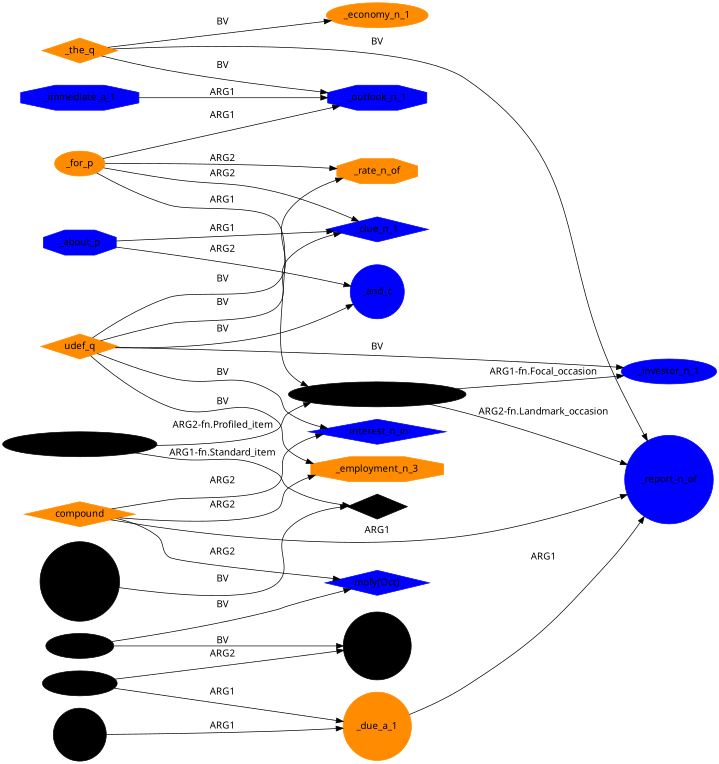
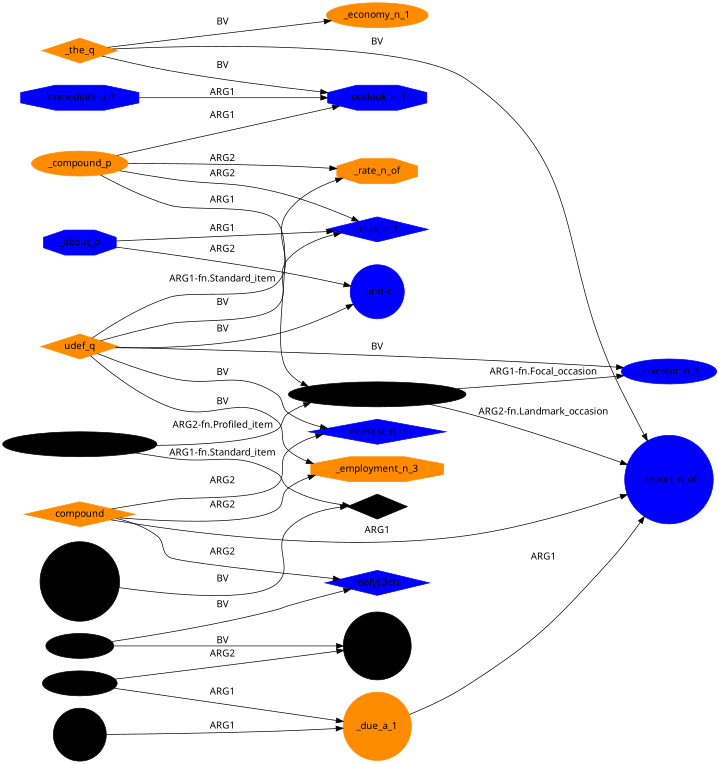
  digraph {
    fontname="Noto Sans"
    rankdir=LR
    node [color=blue fontname="Noto Sans" shape=diamond style=filled]
    edge [fontname="Noto Sans"]
    _clue_n_1
-   _for_p [color=darkorange shape=ellipse]
+   _for_p [color=darkorange shape=ellipse label=_compound_p]
    _outlook_n_1 [shape=octagon]
    "_scour_v_1-fn.Relative_time" [color=black shape=ellipse]
    _rate_n_of [color=darkorange shape=octagon]
    _report_n_of [shape=circle]
    _investor_n_1 [shape=ellipse]
    proper_q [color=black shape=ellipse]
    "dofw(Fri)" [color=black shape=circle]
    "mofy(Oct)"
    _the_q [color=darkorange]
    _economy_n_1 [color=darkorange shape=ellipse]
    _due_a_1 [color=darkorange shape=circle]
    udef_q [color=darkorange]
    n15 [color=darkorange label=_employment_n_3 shape=octagon]
    _and_c [shape=circle]
    _interest_n_in
    loc_nonsp [color=black shape=ellipse]
    compound [color=darkorange]
    _about_p [shape=octagon]
    _out_p [color=black shape=circle]
    pronoun_q [color=black shape=circle]
    pron [color=black]
    _immediate_a_1 [shape=octagon]
    "_say_v_to-fn.Surpassing" [color=black shape=ellipse]
    _for_p -> _clue_n_1 [label=ARG2]
    _for_p -> _outlook_n_1 [label=ARG1]
    _for_p -> "_scour_v_1-fn.Relative_time" [label=ARG1]
    _for_p -> _rate_n_of [label=ARG2]
    "_scour_v_1-fn.Relative_time" -> _report_n_of [label="ARG2-fn.Landmark_occasion"]
    "_scour_v_1-fn.Relative_time" -> _investor_n_1 [label="ARG1-fn.Focal_occasion"]
    proper_q -> "dofw(Fri)" [label=BV]
    proper_q -> "mofy(Oct)" [label=BV]
    _the_q -> _outlook_n_1 [label=BV]
    _the_q -> _report_n_of [label=BV]
    _the_q -> _economy_n_1 [label=BV]
    _due_a_1 -> _report_n_of [label=ARG1]
    udef_q -> _clue_n_1 [label=BV]
-   udef_q -> _rate_n_of [label=BV]
+   udef_q -> _rate_n_of [label="ARG1-fn.Standard_item"]
    udef_q -> _investor_n_1 [label=BV]
    udef_q -> n15 [label=BV]
    udef_q -> _and_c [label=BV]
    udef_q -> _interest_n_in [label=BV]
    loc_nonsp -> "dofw(Fri)" [label=ARG2]
    loc_nonsp -> _due_a_1 [label=ARG1]
    compound -> _report_n_of [label=ARG1]
    compound -> "mofy(Oct)" [label=ARG2]
    compound -> n15 [label=ARG2]
    compound -> _interest_n_in [label=ARG2]
    _about_p -> _clue_n_1 [label=ARG1]
    _about_p -> _and_c [label=ARG2]
    _out_p -> _due_a_1 [label=ARG1]
    pronoun_q -> pron [label=BV]
    _immediate_a_1 -> _outlook_n_1 [label=ARG1]
    "_say_v_to-fn.Surpassing" -> "_scour_v_1-fn.Relative_time" [label="ARG2-fn.Profiled_item"]
    "_say_v_to-fn.Surpassing" -> pron [label="ARG1-fn.Standard_item"]
  }
